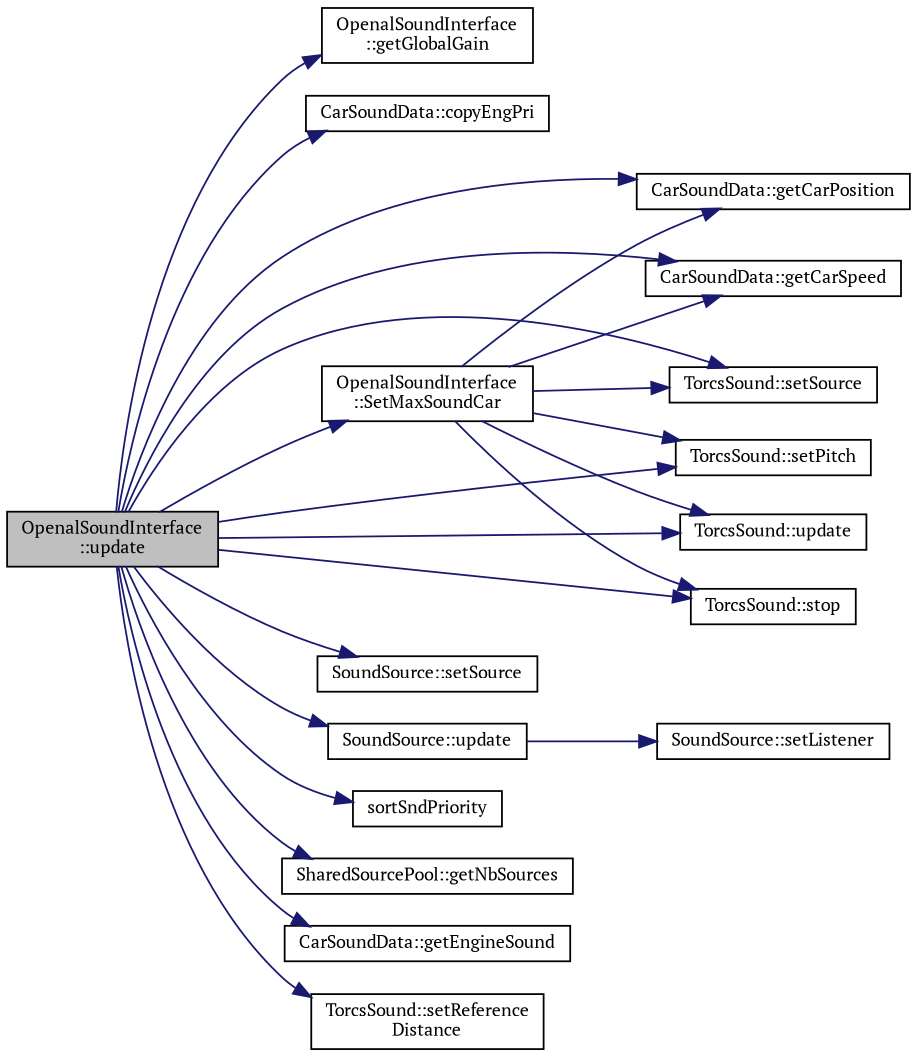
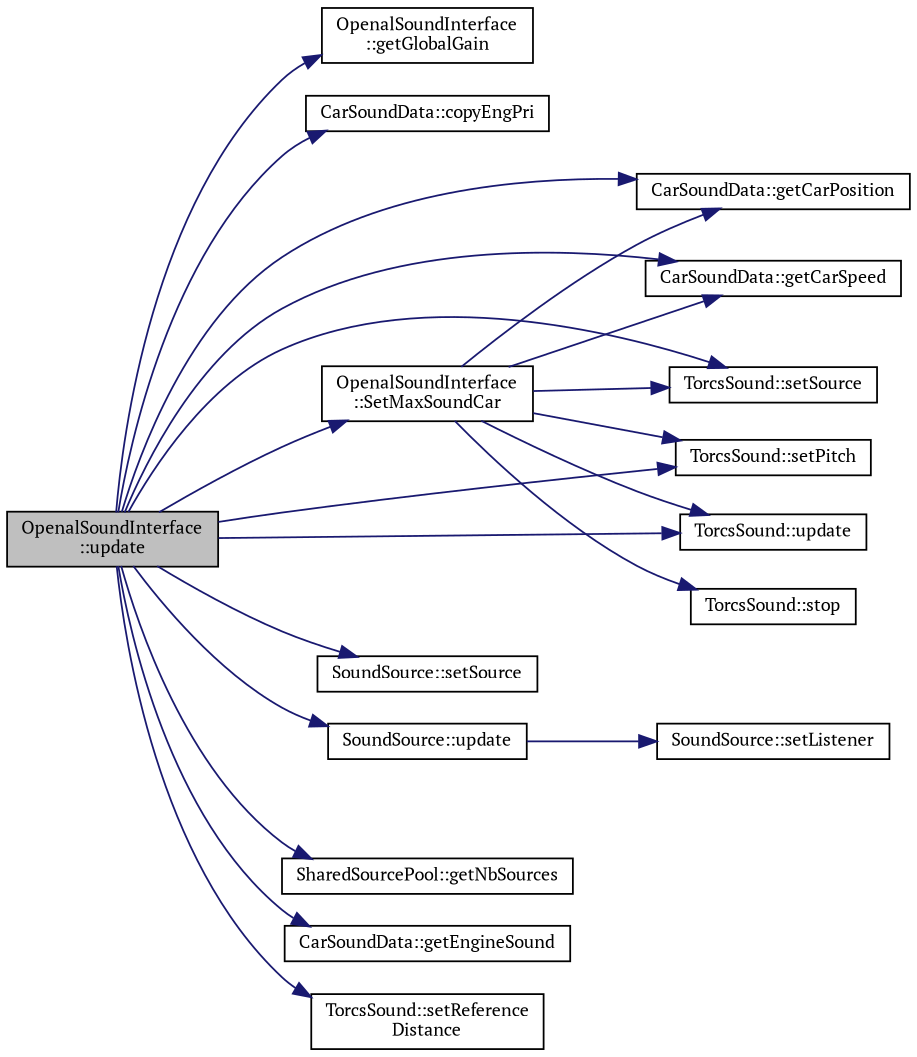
  digraph {
    fontname="PT Serif"
    rankdir=LR
    node [color=black fillcolor=white fontname="PT Serif" fontsize=10 shape=record style=filled]
    edge [color=midnightblue fontname="PT Serif" fontsize=10 labelfontname=Helvetica labelfontsize=10 style=solid]
    n1 [fillcolor=grey75 fontcolor=black height=0.2 label="OpenalSoundInterface\l::update" width=0.4]
    n2 [height=0.2 label="OpenalSoundInterface\l::getGlobalGain" width=0.4]
    n3 [height=0.2 label="CarSoundData::copyEngPri" width=0.4]
    n4 [height=0.2 label="CarSoundData::getCarPosition" width=0.4]
    n5 [height=0.2 label="CarSoundData::getCarSpeed" width=0.4]
    n6 [height=0.2 label="SoundSource::setSource" width=0.4]
    n7 [height=0.2 label="SoundSource::update" width=0.4]
-   n8 [height=0.2 label=sortSndPriority width=0.4]
    n9 [height=0.2 label="SharedSourcePool::getNbSources" width=0.4]
    n10 [height=0.2 label="CarSoundData::getEngineSound" width=0.4]
    n11 [height=0.2 label="TorcsSound::setSource" width=0.4]
    n12 [height=0.2 label="TorcsSound::setPitch" width=0.4]
    n13 [height=0.2 label="TorcsSound::update" width=0.4]
    n14 [height=0.2 label="TorcsSound::stop" width=0.4]
    n15 [height=0.2 label="OpenalSoundInterface\l::SetMaxSoundCar" width=0.4]
    n16 [height=0.2 label="TorcsSound::setReference\lDistance" width=0.4]
    n17 [height=0.2 label="SoundSource::setListener" width=0.4]
    n1 -> n2
    n1 -> n3
    n1 -> n4
    n1 -> n5
    n1 -> n6
    n1 -> n7
-   n1 -> n8
    n1 -> n9
    n1 -> n10
    n1 -> n11
    n1 -> n12
    n1 -> n13
-   n1 -> n14
    n1 -> n15
    n1 -> n16
    n7 -> n17
    n15 -> n4
    n15 -> n5
    n15 -> n11
    n15 -> n12
    n15 -> n13
    n15 -> n14
  }
